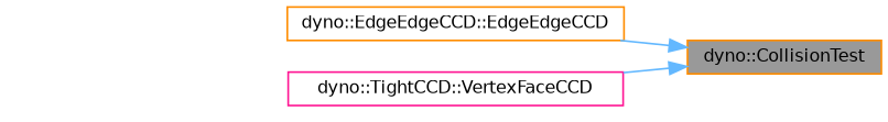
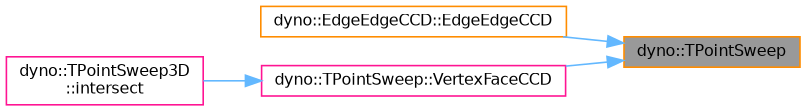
  digraph {
    rankdir=RL
    node [color=darkorange fillcolor=white fontname=Helvetica fontsize=10 shape=box style=filled]
    edge [color=steelblue1 dir=back fontname=Helvetica fontsize=10 labelfontname=Helvetica labelfontsize=10 style=solid]
-   n1 [fillcolor=grey60 fontcolor=black height=0.2 label="dyno::CollisionTest" width=0.4]
+   n1 [fillcolor=grey60 fontcolor=black height=0.2 label="dyno::TPointSweep" width=0.4]
    n2 [height=0.2 label="dyno::EdgeEdgeCCD::EdgeEdgeCCD" width=0.4]
-   n3 [color=deeppink height=0.2 label="dyno::TightCCD::VertexFaceCCD" width=0.4]
+   n3 [color=deeppink height=0.2 label="dyno::TPointSweep::VertexFaceCCD" width=0.4]
+   n4 [color=deeppink height=0.2 label="dyno::TPointSweep3D\l::intersect" width=0.4]
    n1 -> n2
    n1 -> n3
+   n3 -> n4
  }
